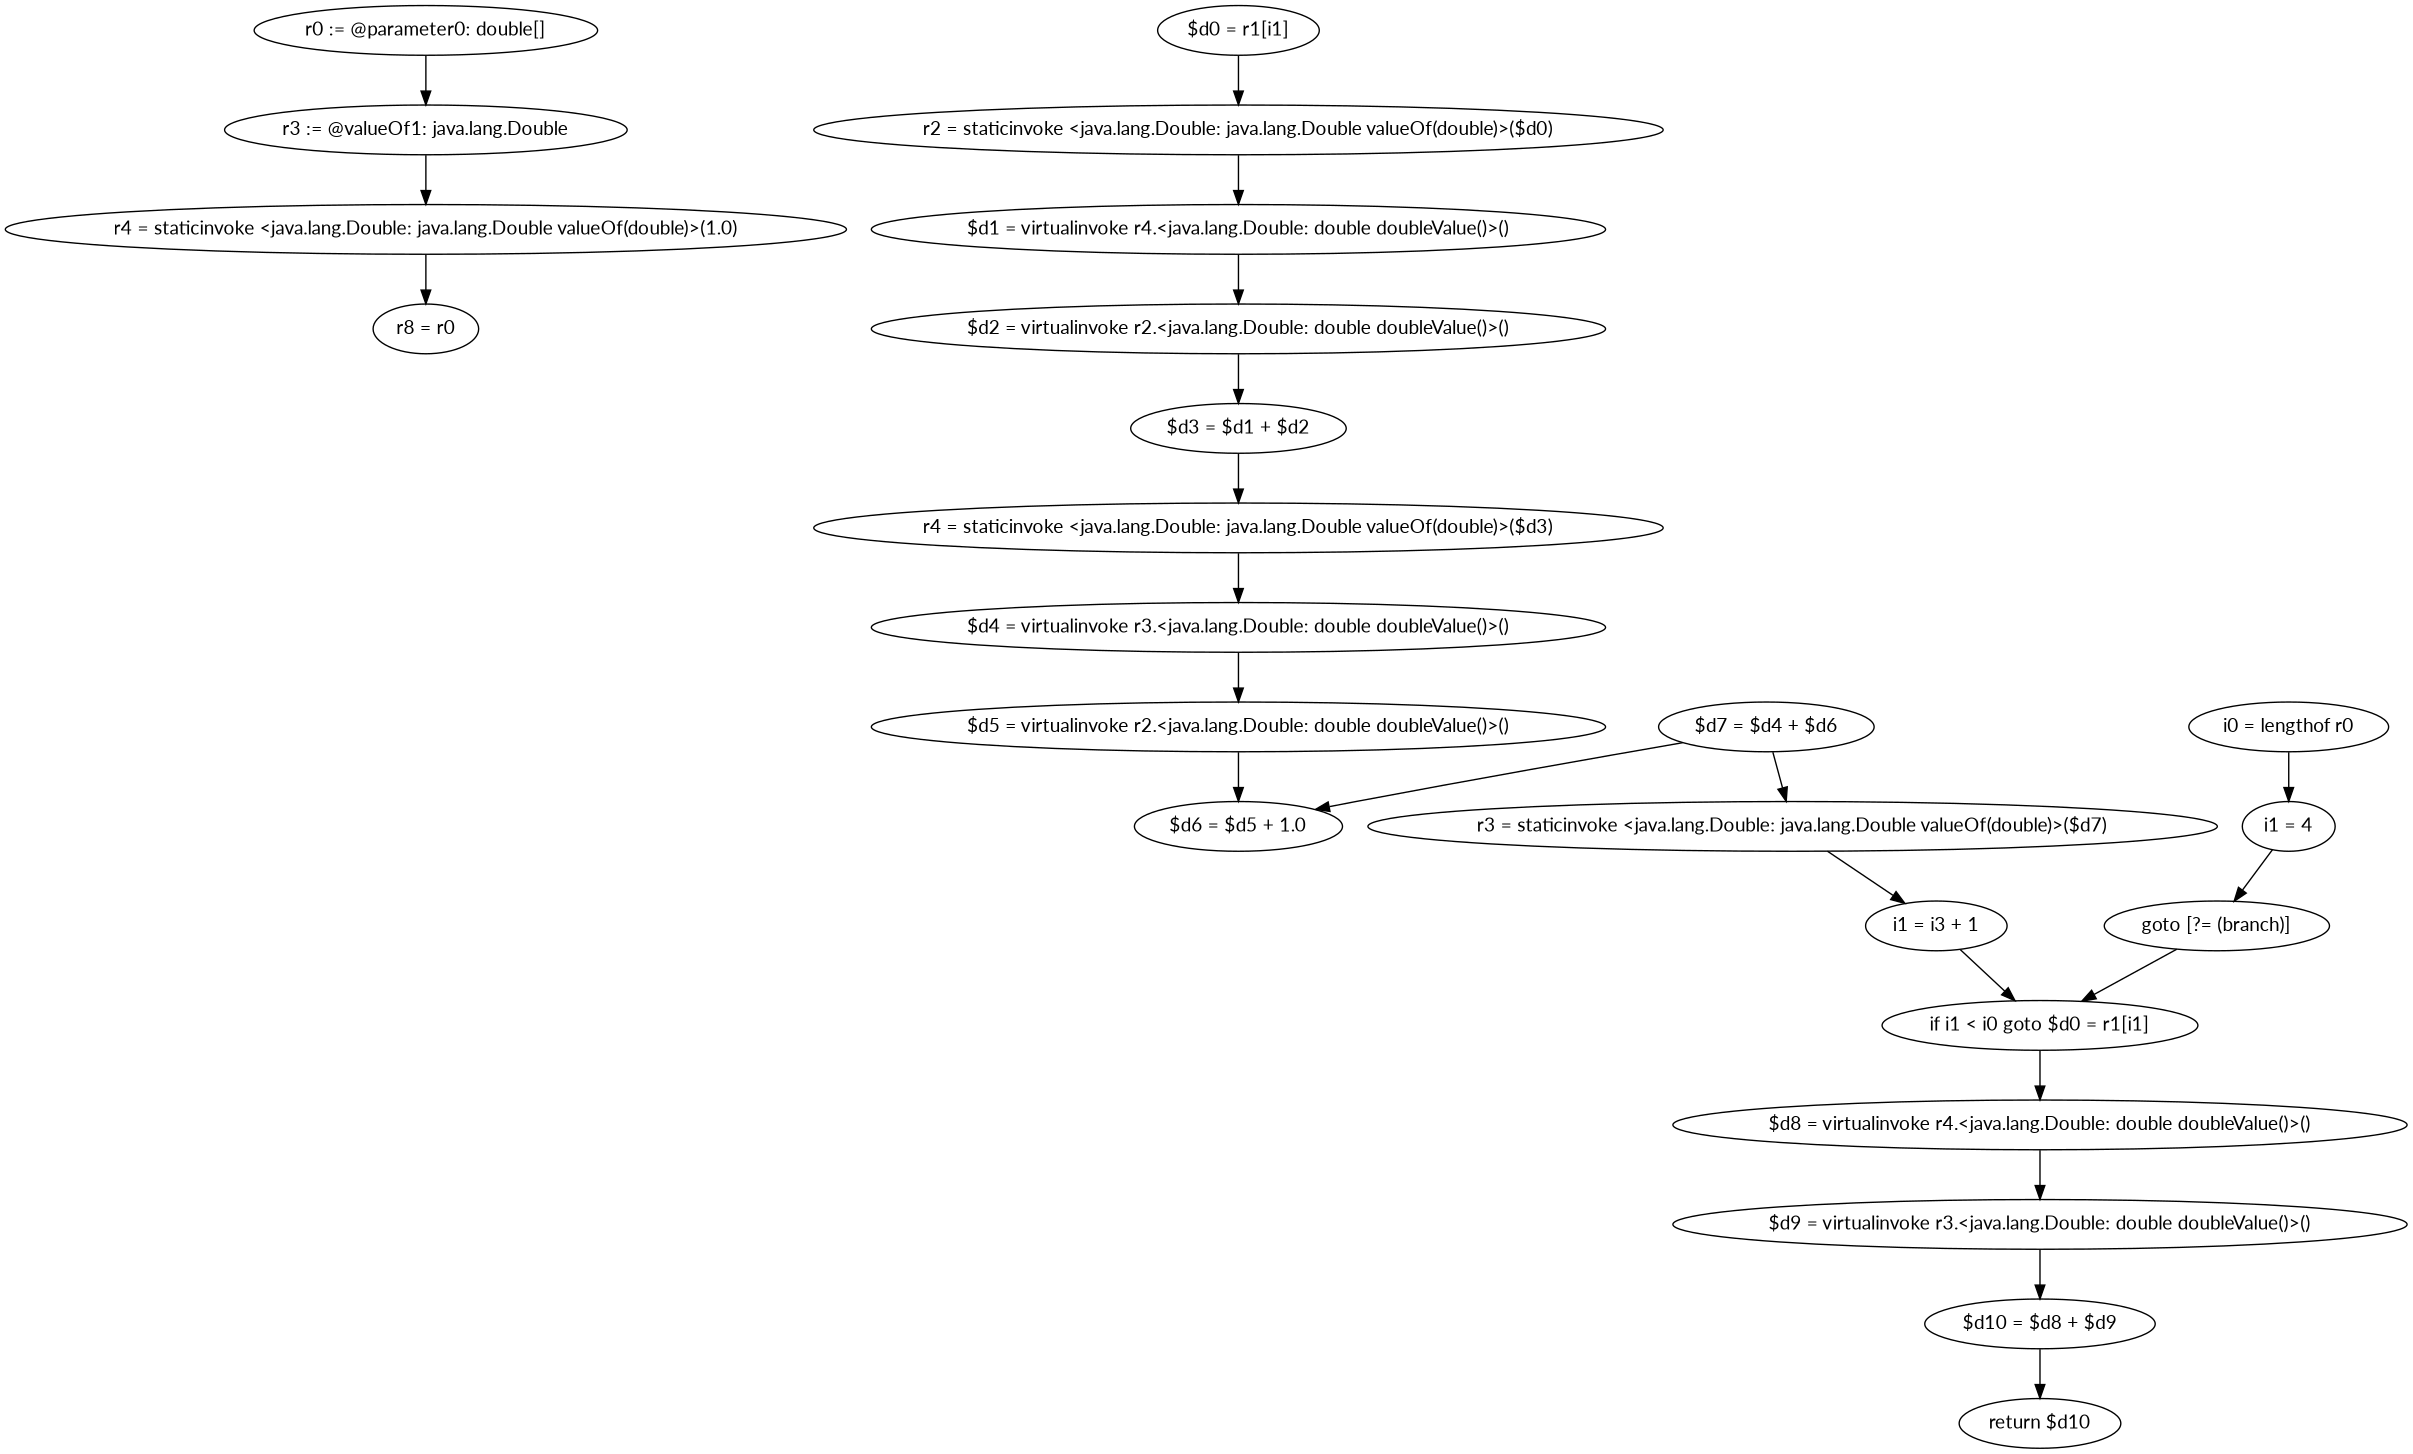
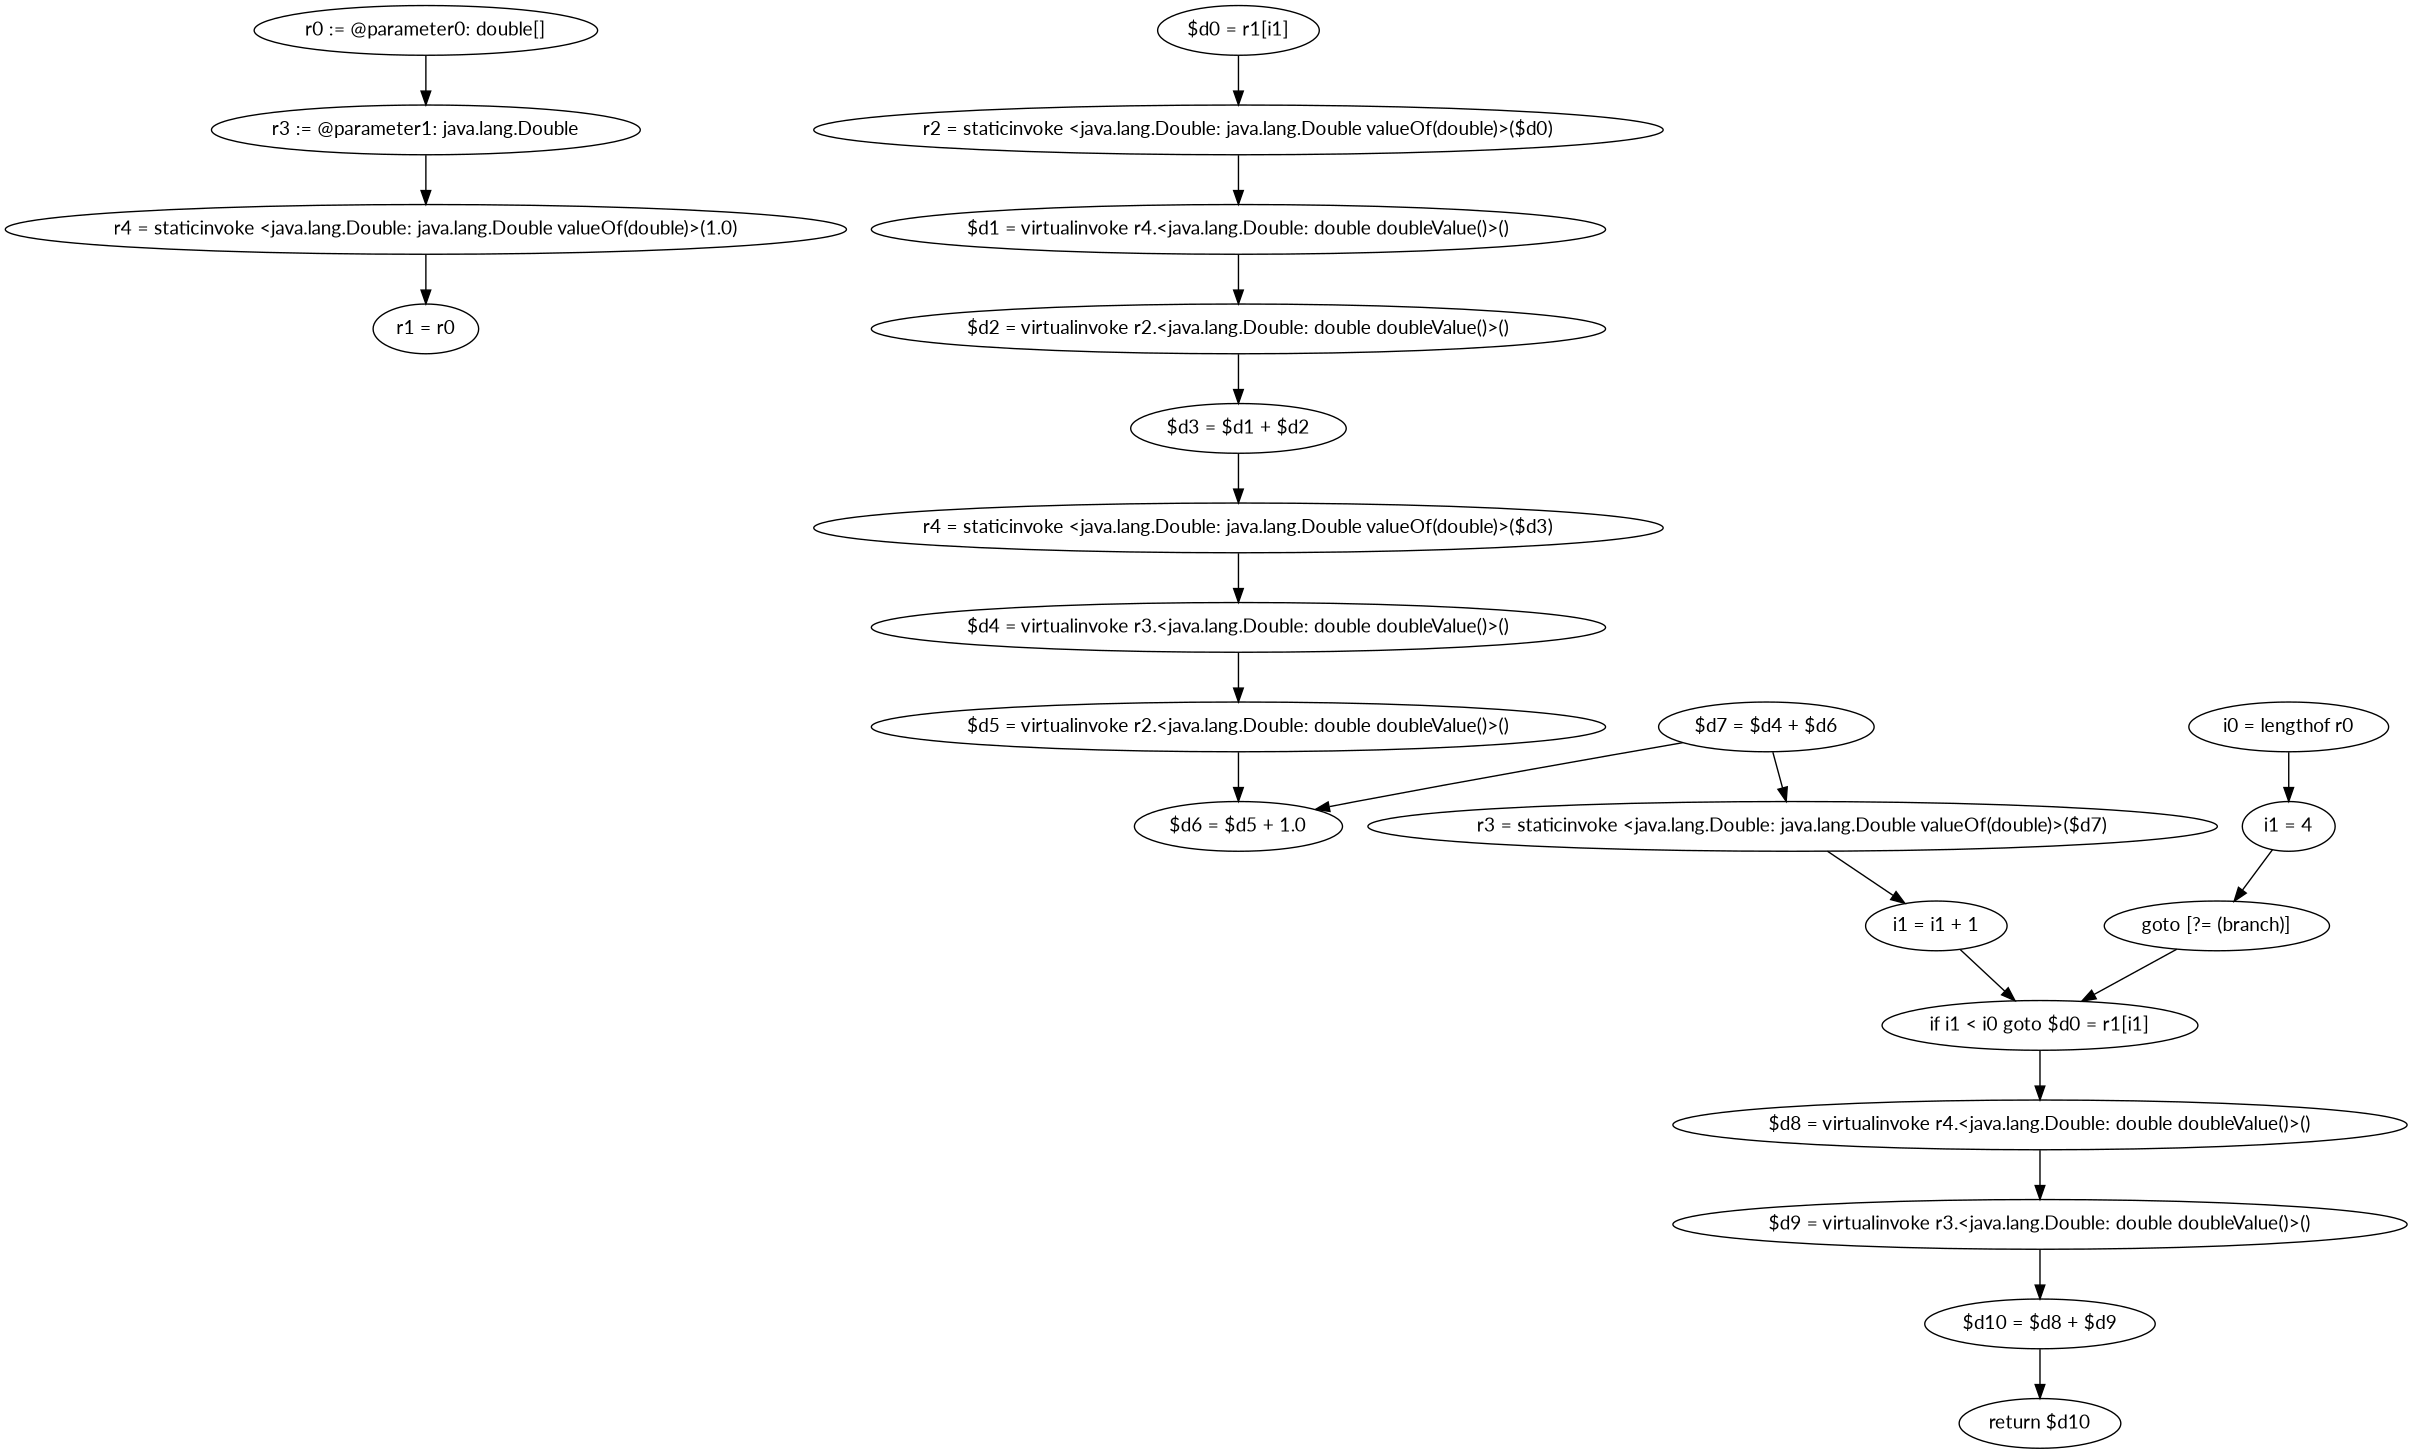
  digraph {
    fontname=Lato
    node [fontname=Lato]
    edge [fontname=Lato]
    "r0 := @parameter0: double[]"
-   "r3 := @parameter1: java.lang.Double" [label="r3 := @valueOf1: java.lang.Double"]
+   "r3 := @parameter1: java.lang.Double"
    "r4 = staticinvoke <java.lang.Double: java.lang.Double valueOf(double)>(1.0)"
-   "r1 = r0" [label="r8 = r0"]
+   "r1 = r0"
    n5 [label="i1 = 4"]
    "i0 = lengthof r0"
    "goto [?= (branch)]"
    "if i1 < i0 goto $d0 = r1[i1]"
    "$d8 = virtualinvoke r4.<java.lang.Double: double doubleValue()>()"
    "$d0 = r1[i1]"
    "r2 = staticinvoke <java.lang.Double: java.lang.Double valueOf(double)>($d0)"
    "$d1 = virtualinvoke r4.<java.lang.Double: double doubleValue()>()"
    "$d2 = virtualinvoke r2.<java.lang.Double: double doubleValue()>()"
    "$d3 = $d1 + $d2"
    "r4 = staticinvoke <java.lang.Double: java.lang.Double valueOf(double)>($d3)"
    "$d4 = virtualinvoke r3.<java.lang.Double: double doubleValue()>()"
    "$d5 = virtualinvoke r2.<java.lang.Double: double doubleValue()>()"
    "$d6 = $d5 + 1.0"
    "$d7 = $d4 + $d6"
    "r3 = staticinvoke <java.lang.Double: java.lang.Double valueOf(double)>($d7)"
-   "i1 = i1 + 1" [label="i1 = i3 + 1"]
+   "i1 = i1 + 1"
    "$d9 = virtualinvoke r3.<java.lang.Double: double doubleValue()>()"
    "$d10 = $d8 + $d9"
    "return $d10"
    "r0 := @parameter0: double[]" -> "r3 := @parameter1: java.lang.Double"
    "r3 := @parameter1: java.lang.Double" -> "r4 = staticinvoke <java.lang.Double: java.lang.Double valueOf(double)>(1.0)"
    "r4 = staticinvoke <java.lang.Double: java.lang.Double valueOf(double)>(1.0)" -> "r1 = r0"
    n5 -> "goto [?= (branch)]"
    "i0 = lengthof r0" -> n5
    "goto [?= (branch)]" -> "if i1 < i0 goto $d0 = r1[i1]"
    "if i1 < i0 goto $d0 = r1[i1]" -> "$d8 = virtualinvoke r4.<java.lang.Double: double doubleValue()>()"
    "$d8 = virtualinvoke r4.<java.lang.Double: double doubleValue()>()" -> "$d9 = virtualinvoke r3.<java.lang.Double: double doubleValue()>()"
    "$d0 = r1[i1]" -> "r2 = staticinvoke <java.lang.Double: java.lang.Double valueOf(double)>($d0)"
    "r2 = staticinvoke <java.lang.Double: java.lang.Double valueOf(double)>($d0)" -> "$d1 = virtualinvoke r4.<java.lang.Double: double doubleValue()>()"
    "$d1 = virtualinvoke r4.<java.lang.Double: double doubleValue()>()" -> "$d2 = virtualinvoke r2.<java.lang.Double: double doubleValue()>()"
    "$d2 = virtualinvoke r2.<java.lang.Double: double doubleValue()>()" -> "$d3 = $d1 + $d2"
    "$d3 = $d1 + $d2" -> "r4 = staticinvoke <java.lang.Double: java.lang.Double valueOf(double)>($d3)"
    "r4 = staticinvoke <java.lang.Double: java.lang.Double valueOf(double)>($d3)" -> "$d4 = virtualinvoke r3.<java.lang.Double: double doubleValue()>()"
    "$d4 = virtualinvoke r3.<java.lang.Double: double doubleValue()>()" -> "$d5 = virtualinvoke r2.<java.lang.Double: double doubleValue()>()"
    "$d5 = virtualinvoke r2.<java.lang.Double: double doubleValue()>()" -> "$d6 = $d5 + 1.0"
    "$d7 = $d4 + $d6" -> "$d6 = $d5 + 1.0"
    "$d7 = $d4 + $d6" -> "r3 = staticinvoke <java.lang.Double: java.lang.Double valueOf(double)>($d7)"
    "r3 = staticinvoke <java.lang.Double: java.lang.Double valueOf(double)>($d7)" -> "i1 = i1 + 1"
    "i1 = i1 + 1" -> "if i1 < i0 goto $d0 = r1[i1]"
    "$d9 = virtualinvoke r3.<java.lang.Double: double doubleValue()>()" -> "$d10 = $d8 + $d9"
    "$d10 = $d8 + $d9" -> "return $d10"
  }
